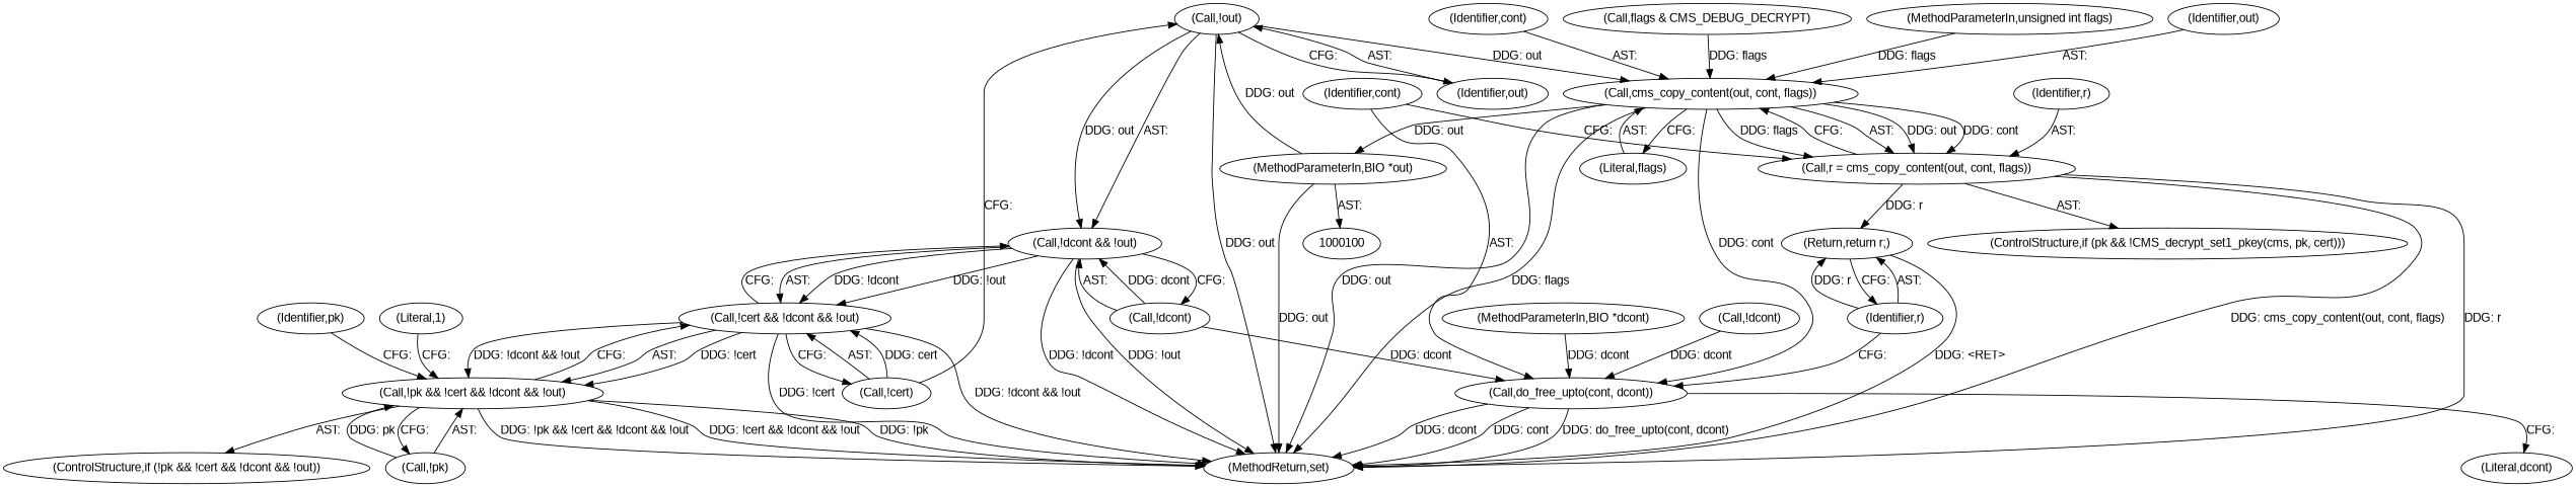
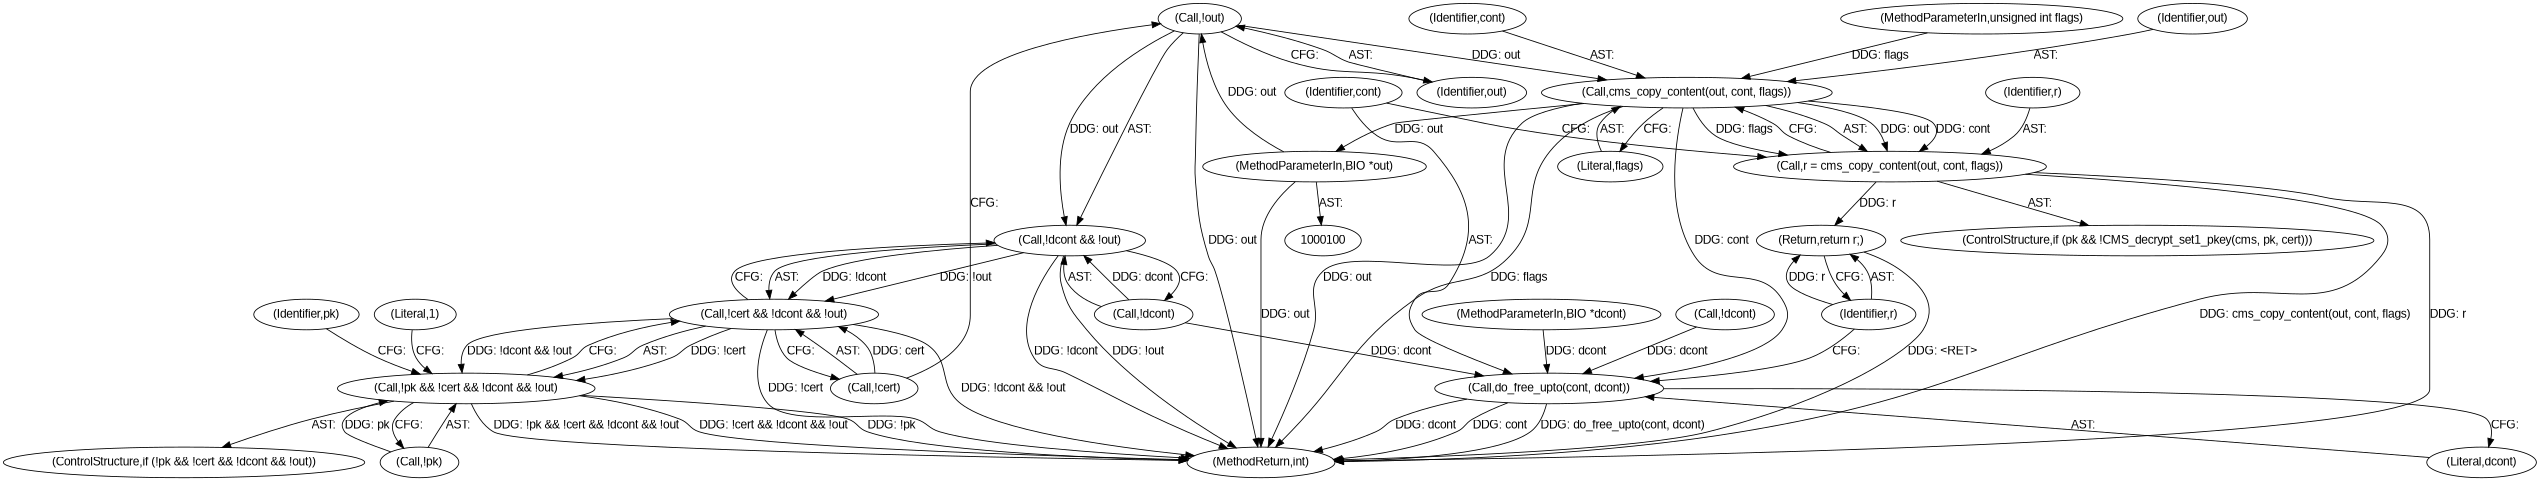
  digraph {
    fontname="Liberation Sans"
    node [fontname="Liberation Sans"]
    edge [fontname="Liberation Sans"]
    n1 [label="(Call,!out)"]
    n2 [label="(Call,!dcont && !out)"]
    n3 [label="(Call,cms_copy_content(out, cont, flags))"]
    n4 [label="(Identifier,out)"]
-   n5 [label="(MethodReturn,set)"]
+   n5 [label="(MethodReturn,int)"]
    n6 [label="(Call,!cert && !dcont && !out)"]
    n7 [label="(Call,!dcont)"]
    n8 [label="(MethodParameterIn,BIO *out)"]
    n9 [label="(Call,r = cms_copy_content(out, cont, flags))"]
    n10 [label="(Call,do_free_upto(cont, dcont))"]
    n11 [label="(Literal,flags)"]
    1000100
    n13 [label="(Call,!pk && !cert && !dcont && !out)"]
    n14 [label="(Call,!cert)"]
    n15 [label="(ControlStructure,if (!pk && !cert && !dcont && !out))"]
    n16 [label="(Call,!pk)"]
    n17 [label="(Return,return r;)"]
    n18 [label="(ControlStructure,if (pk && !CMS_decrypt_set1_pkey(cms, pk, cert)))"]
    n19 [label="(Literal,dcont)"]
    n20 [label="(Identifier,r)"]
    n21 [label="(MethodParameterIn,BIO *dcont)"]
    n22 [label="(Call,!dcont)"]
-   n23 [label="(Call,flags & CMS_DEBUG_DECRYPT)"]
    n24 [label="(MethodParameterIn,unsigned int flags)"]
    n25 [label="(Identifier,pk)"]
    n26 [label="(Identifier,out)"]
    n27 [label="(Literal,1)"]
    n28 [label="(Identifier,cont)"]
    n29 [label="(Identifier,cont)"]
    n30 [label="(Identifier,r)"]
    n1 -> n2 [label="AST: "]
    n1 -> n2 [label="DDG: out"]
    n1 -> n3 [label="DDG: out"]
    n1 -> n4 [label="CFG: "]
    n1 -> n5 [label="DDG: out"]
    n2 -> n5 [label="DDG: !out"]
    n2 -> n5 [label="DDG: !dcont"]
    n2 -> n6 [label="AST: "]
    n2 -> n6 [label="DDG: !dcont"]
    n2 -> n6 [label="DDG: !out"]
    n2 -> n7 [label="CFG: "]
    n3 -> n5 [label="DDG: out"]
    n3 -> n5 [label="DDG: flags"]
    n3 -> n8 [label="DDG: out"]
    n3 -> n9 [label="AST: "]
    n3 -> n9 [label="DDG: out"]
    n3 -> n9 [label="DDG: cont"]
    n3 -> n9 [label="DDG: flags"]
    n3 -> n10 [label="DDG: cont"]
    n3 -> n11 [label="CFG: "]
    n4 -> n1 [label="AST: "]
    n6 -> n2 [label="CFG: "]
    n6 -> n5 [label="DDG: !cert"]
    n6 -> n5 [label="DDG: !dcont && !out"]
    n6 -> n13 [label="AST: "]
    n6 -> n13 [label="DDG: !cert"]
    n6 -> n13 [label="DDG: !dcont && !out"]
    n6 -> n14 [label="CFG: "]
    n7 -> n2 [label="AST: "]
    n7 -> n2 [label="DDG: dcont"]
    n7 -> n10 [label="DDG: dcont"]
    n8 -> n1 [label="DDG: out"]
    n8 -> n5 [label="DDG: out"]
    n8 -> 1000100 [label="AST: "]
    n9 -> n3 [label="CFG: "]
    n9 -> n5 [label="DDG: cms_copy_content(out, cont, flags)"]
    n9 -> n5 [label="DDG: r"]
    n9 -> n17 [label="DDG: r"]
    n9 -> n18 [label="AST: "]
    n10 -> n5 [label="DDG: do_free_upto(cont, dcont)"]
    n10 -> n5 [label="DDG: dcont"]
    n10 -> n5 [label="DDG: cont"]
    n10 -> n19 [label="CFG: "]
    n11 -> n3 [label="AST: "]
    n13 -> n5 [label="DDG: !pk && !cert && !dcont && !out"]
    n13 -> n5 [label="DDG: !cert && !dcont && !out"]
    n13 -> n5 [label="DDG: !pk"]
    n13 -> n6 [label="CFG: "]
    n13 -> n15 [label="AST: "]
    n13 -> n16 [label="CFG: "]
    n14 -> n1 [label="CFG: "]
    n14 -> n6 [label="AST: "]
    n14 -> n6 [label="DDG: cert"]
    n16 -> n13 [label="AST: "]
    n16 -> n13 [label="DDG: pk"]
    n17 -> n5 [label="DDG: <RET>"]
    n17 -> n20 [label="CFG: "]
+   n19 -> n10 [label="AST: "]
    n20 -> n10 [label="CFG: "]
    n20 -> n17 [label="AST: "]
    n20 -> n17 [label="DDG: r"]
    n21 -> n10 [label="DDG: dcont"]
    n22 -> n10 [label="DDG: dcont"]
-   n23 -> n3 [label="DDG: flags"]
    n24 -> n3 [label="DDG: flags"]
    n25 -> n13 [label="CFG: "]
    n26 -> n3 [label="AST: "]
    n27 -> n13 [label="CFG: "]
    n28 -> n3 [label="AST: "]
    n29 -> n9 [label="CFG: "]
    n29 -> n10 [label="AST: "]
    n30 -> n9 [label="AST: "]
  }
